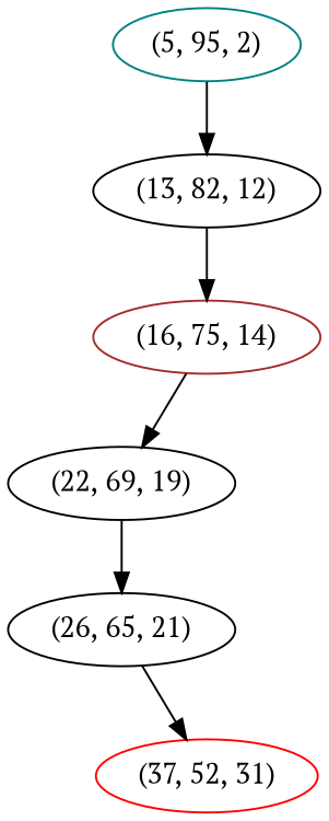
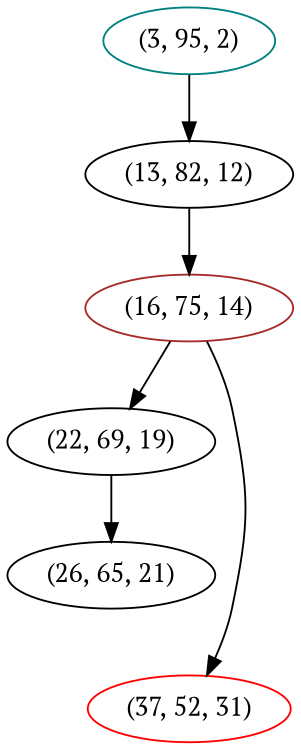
  digraph {
    fontname="PT Serif"
    node [color=black fontname="PT Serif"]
    edge [fontname="PT Serif"]
-   "(3, 95, 2)" [color=teal label="(5, 95, 2)"]
+   "(3, 95, 2)" [color=teal]
    n2 [label="(13, 82, 12)"]
    "(16, 75, 14)" [color=brown]
    "(22, 69, 19)"
    "(26, 65, 21)"
    "(37, 52, 31)" [color=red]
    "(3, 95, 2)" -> n2
    n2 -> "(16, 75, 14)"
    "(16, 75, 14)" -> "(22, 69, 19)"
    "(22, 69, 19)" -> "(26, 65, 21)"
-   "(26, 65, 21)" -> "(37, 52, 31)"
+   "(16, 75, 14)" -> "(37, 52, 31)"
  }
